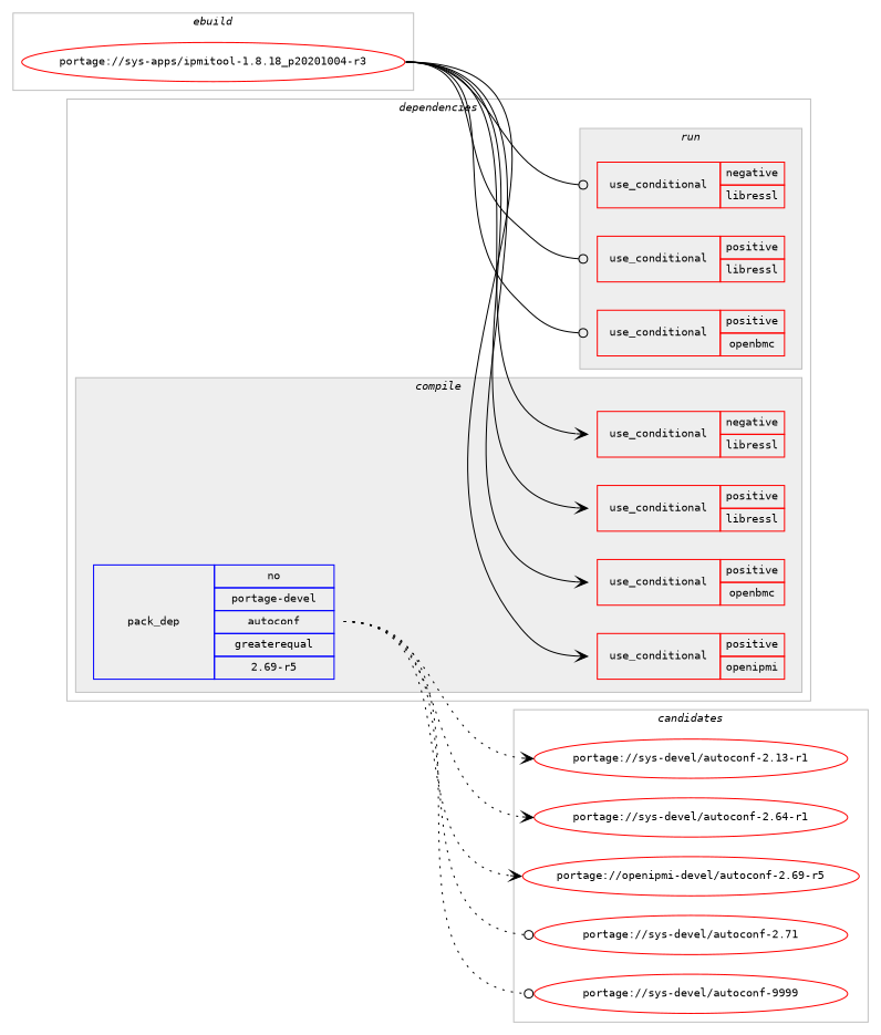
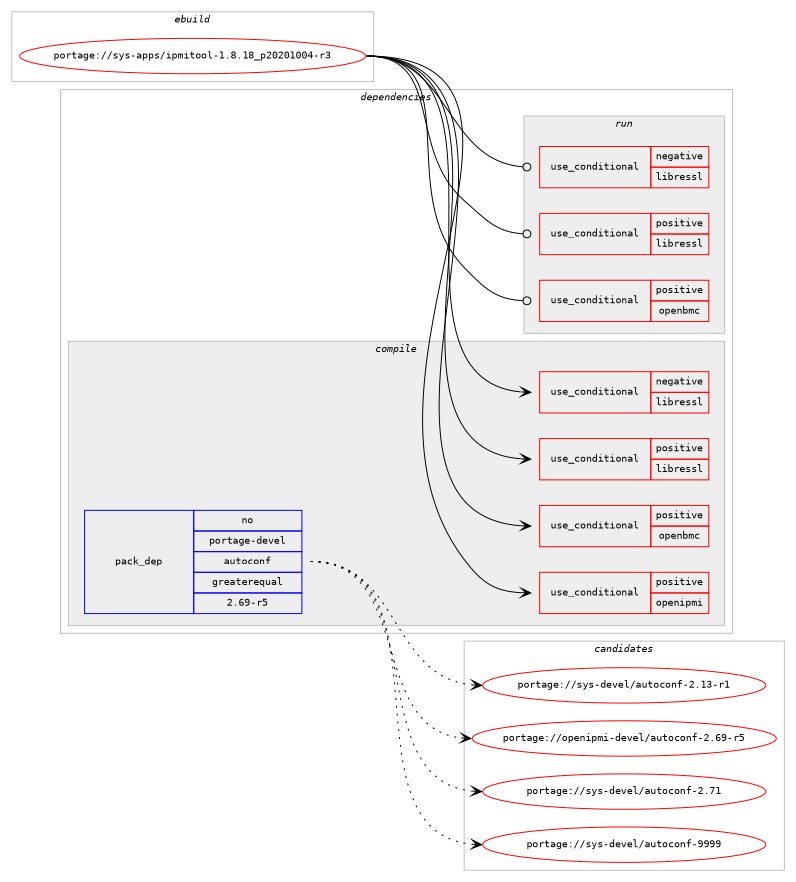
  digraph {
    compound=true
    concentrate=true
    fontname="DejaVu Sans Mono"
    fontsize=10
    newrank=true
    rankdir=LR
    ranksep=1.5
    node [color=red fontname="DejaVu Sans Mono" fontsize=10 shape=none]
    edge [arrowhead=vee fontname="DejaVu Sans Mono" headport=w style=solid tailport=e weight=20]
    n1 [label="portage://sys-apps/ipmitool-1.8.18_p20201004-r3" width=4 shape=""]
    n2 [label=<<TABLE BORDER="0" CELLBORDER="1" CELLSPACING="0" CELLPADDING="4"><TR><TD ROWSPAN="3" CELLPADDING="10">use_conditional</TD></TR><TR><TD>negative</TD></TR><TR><TD>libressl</TD></TR></TABLE>>]
    n3 [label=<<TABLE BORDER="0" CELLBORDER="1" CELLSPACING="0" CELLPADDING="4"><TR><TD ROWSPAN="3" CELLPADDING="10">use_conditional</TD></TR><TR><TD>positive</TD></TR><TR><TD>libressl</TD></TR></TABLE>>]
    n4 [label=<<TABLE BORDER="0" CELLBORDER="1" CELLSPACING="0" CELLPADDING="4"><TR><TD ROWSPAN="3" CELLPADDING="10">use_conditional</TD></TR><TR><TD>positive</TD></TR><TR><TD>openbmc</TD></TR></TABLE>>]
    n5 [label=<<TABLE BORDER="0" CELLBORDER="1" CELLSPACING="0" CELLPADDING="4"><TR><TD ROWSPAN="3" CELLPADDING="10">use_conditional</TD></TR><TR><TD>positive</TD></TR><TR><TD>openipmi</TD></TR></TABLE>>]
    n6 [color=blue label=<<TABLE BORDER="0" CELLBORDER="1" CELLSPACING="0" CELLPADDING="4" WIDTH="220"><TR><TD ROWSPAN="6" CELLPADDING="30">pack_dep</TD></TR><TR><TD WIDTH="110">no</TD></TR><TR><TD>portage-devel</TD></TR><TR><TD>autoconf</TD></TR><TR><TD>greaterequal</TD></TR><TR><TD>2.69-r5</TD></TR></TABLE>>]
    n7 [label=<<TABLE BORDER="0" CELLBORDER="1" CELLSPACING="0" CELLPADDING="4"><TR><TD ROWSPAN="3" CELLPADDING="10">use_conditional</TD></TR><TR><TD>negative</TD></TR><TR><TD>libressl</TD></TR></TABLE>>]
    n8 [label=<<TABLE BORDER="0" CELLBORDER="1" CELLSPACING="0" CELLPADDING="4"><TR><TD ROWSPAN="3" CELLPADDING="10">use_conditional</TD></TR><TR><TD>positive</TD></TR><TR><TD>libressl</TD></TR></TABLE>>]
    n9 [label=<<TABLE BORDER="0" CELLBORDER="1" CELLSPACING="0" CELLPADDING="4"><TR><TD ROWSPAN="3" CELLPADDING="10">use_conditional</TD></TR><TR><TD>positive</TD></TR><TR><TD>openbmc</TD></TR></TABLE>>]
    n10 [label="portage://sys-devel/autoconf-2.13-r1" width=4 shape=""]
-   n11 [label="portage://sys-devel/autoconf-2.64-r1" width=4 shape=""]
    n12 [label="portage://openipmi-devel/autoconf-2.69-r5" width=4 shape=""]
    n13 [label="portage://sys-devel/autoconf-2.71" width=4 shape=""]
    n14 [label="portage://sys-devel/autoconf-9999" width=4 shape=""]
    subgraph cluster_1 {
      color=gray
      label=<<i>ebuild</i>>
      rank=same
      n1
    }
    subgraph cluster_2 {
      color=gray
      label=<<i>dependencies</i>>
      subgraph cluster_3 {
        color=gray
        fillcolor="#eeeeee"
        label=<<i>compile</i>>
        style=filled
        subgraph sub_4 {
          color=gray
          fillcolor="#eeeeee"
          label=<<i>compile</i>>
          style=filled
          n2
        }
        subgraph sub_5 {
          color=gray
          fillcolor="#eeeeee"
          label=<<i>compile</i>>
          style=filled
          n3
        }
        subgraph sub_6 {
          color=gray
          fillcolor="#eeeeee"
          label=<<i>compile</i>>
          style=filled
          n4
        }
        subgraph sub_7 {
          color=gray
          fillcolor="#eeeeee"
          label=<<i>compile</i>>
          style=filled
          n5
        }
        subgraph sub_8 {
          color=gray
          fillcolor="#eeeeee"
          label=<<i>compile</i>>
          style=filled
          n6
        }
      }
      subgraph cluster_9 {
        color=gray
        fillcolor="#eeeeee"
        label=<<i>compile and run</i>>
        style=filled
      }
      subgraph cluster_10 {
        color=gray
        fillcolor="#eeeeee"
        label=<<i>run</i>>
        style=filled
        subgraph sub_11 {
          color=gray
          fillcolor="#eeeeee"
          label=<<i>run</i>>
          style=filled
          n7
        }
        subgraph sub_12 {
          color=gray
          fillcolor="#eeeeee"
          label=<<i>run</i>>
          style=filled
          n8
        }
        subgraph sub_13 {
          color=gray
          fillcolor="#eeeeee"
          label=<<i>run</i>>
          style=filled
          n9
        }
      }
    }
    subgraph cluster_14 {
      color=gray
      label=<<i>candidates</i>>
      rank=same
      subgraph sub_15 {
        color=black
        label=<<i>candidates</i>>
        nodesep=1
        rank=same
        n10
-       n11
        n12
        n13
        n14
      }
    }
    n1 -> n2
    n1 -> n3
    n1 -> n4
    n1 -> n5
    n1 -> n7 [arrowhead=odot]
    n1 -> n8 [arrowhead=odot]
    n1 -> n9 [arrowhead=odot]
    n6 -> n10 [style=dotted weight=100]
-   n6 -> n11 [style=dotted weight=100]
    n6 -> n12 [style=dotted weight=100]
-   n6 -> n13 [arrowhead=odot style=dotted weight=100]
-   n6 -> n14 [arrowhead=odot style=dotted weight=100]
+   n6 -> n13 [style=dotted weight=100]
+   n6 -> n14 [style=dotted weight=100]
  }
